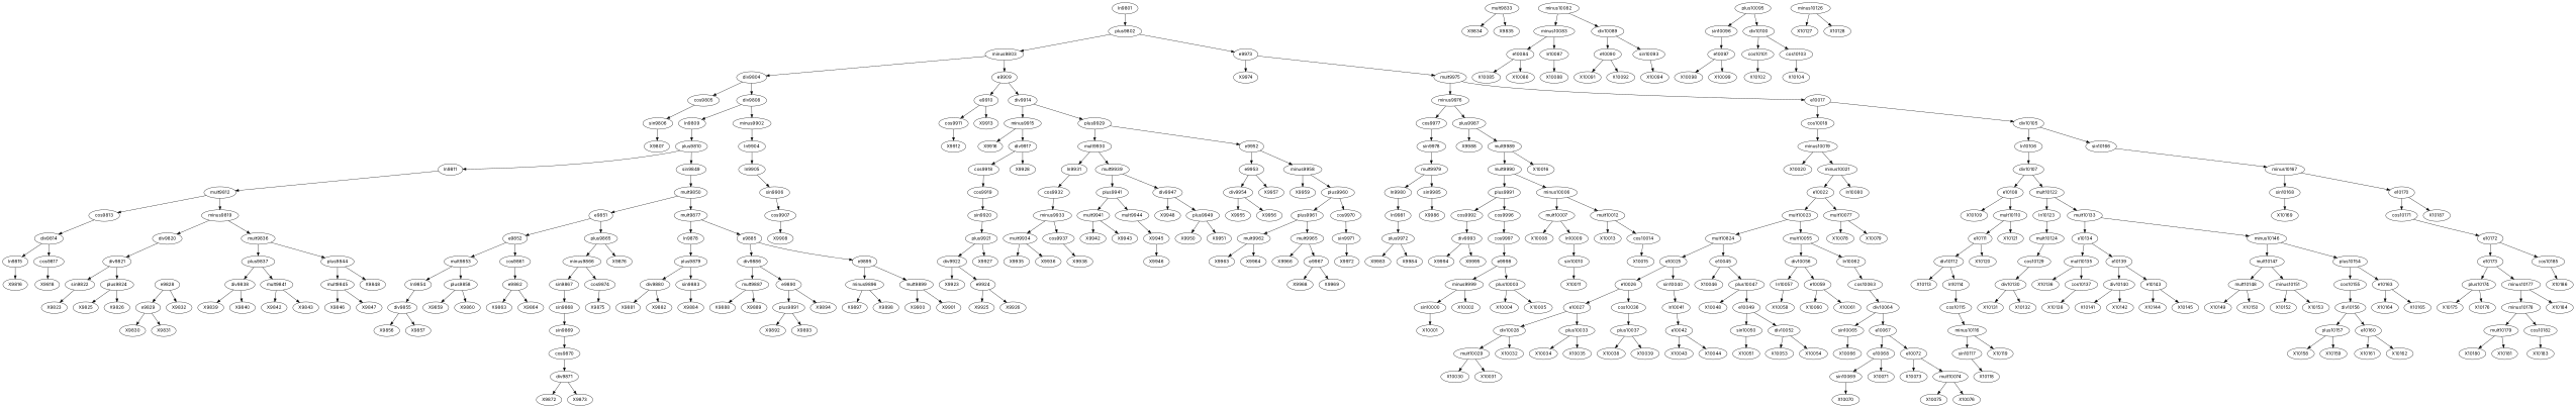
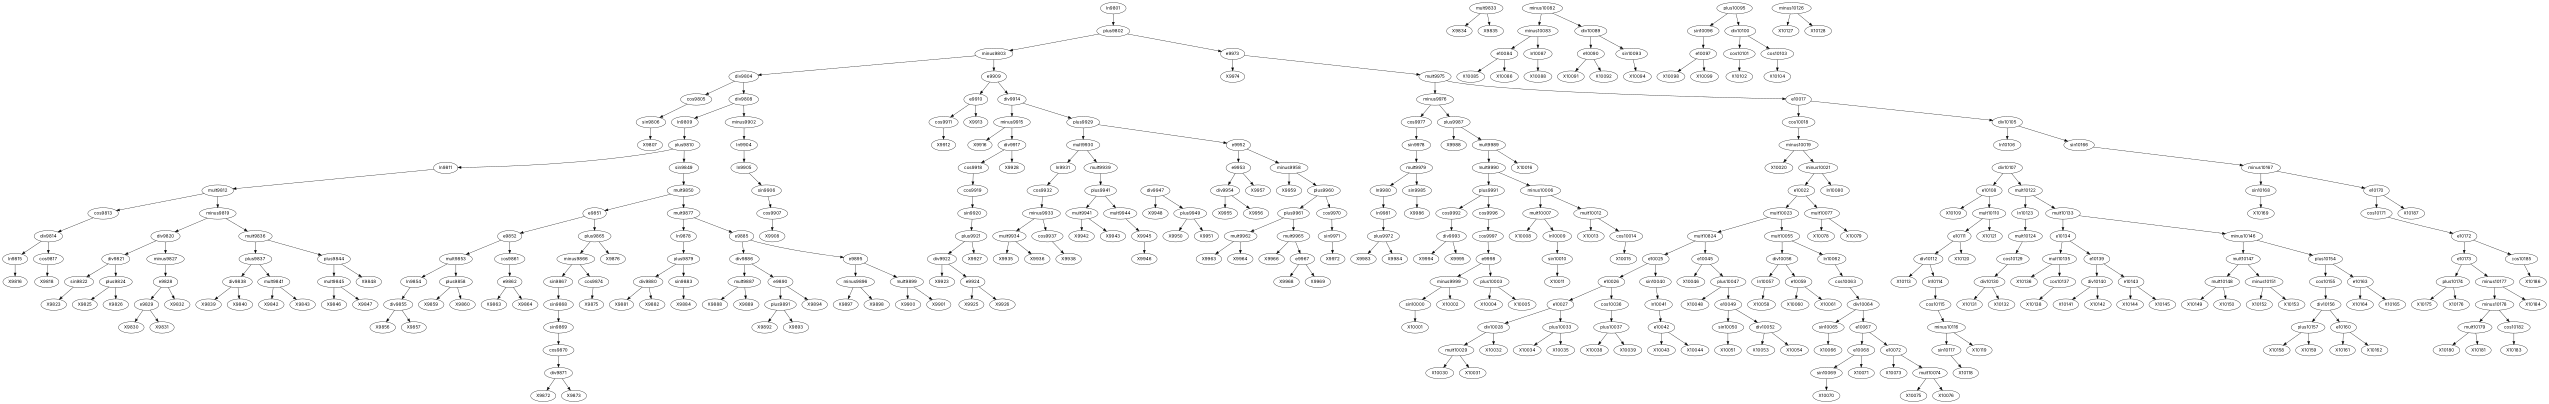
  digraph {
    fontname=Inter
    node [fontname=Inter]
    edge [fontname=Inter]
    sin9806
    X9807
    cos9805
    div9804
    div9808
    ln9809
    minus9902
    ln9815
    X9816
    div9814
    cos9817
    X9818
    cos9813
    mult9812
    minus9819
    div9820
    mult9836
    sin9822
    X9823
    div9821
    plus9824
    X9825
    X9826
+   minus9827
    e9828
    e9829
    X9830
    X9831
    X9832
    mult9833
    X9834
    X9835
    plus9837
    plus9844
    div9838
    X9839
    X9840
    mult9841
    X9842
    X9843
    mult9845
    X9848
    X9846
    X9847
    ln9811
    plus9810
    sin9849
    mult9850
    div9855
    X9856
    X9857
    ln9854
    mult9853
    plus9858
    X9859
    X9860
    e9852
    cos9861
    e9862
    X9863
    X9864
    e9851
    plus9865
    minus9866
    X9876
    div9871
    X9872
    X9873
    cos9870
    sin9869
    sin9868
    sin9867
    cos9874
    X9875
    mult9877
    ln9878
    e9885
    div9880
    X9881
    X9882
    plus9879
    sin9883
    X9884
    div9886
    e9895
    mult9887
    X9888
    X9889
    e9890
    plus9891
    X9894
    X9892
    X9893
    minus9896
    mult9899
    X9897
    X9898
    X9900
    X9901
    ln9904
    ln9905
    cos9907
    X9908
    sin9906
    minus9803
    e9909
    e9910
    div9914
    cos9911
    X9912
    X9913
    minus9915
    plus9929
    X9916
    div9917
    cos9918
    X9928
    div9922
    X9923
    e9924
    X9925
    X9926
    plus9921
    X9927
    sin9920
    cos9919
    mult9930
    e9952
    mult9934
    X9935
    X9936
    minus9933
    cos9937
    X9938
    cos9932
    ln9931
    mult9939
    n138 [label=plus9941]
    div9947
    mult9941
    X9942
    X9943
    mult9944
    X9945
    X9946
    X9948
    plus9949
    X9950
    X9951
    e9953
    minus9958
    div9954
    X9955
    X9956
    X9957
    X9959
    plus9960
    plus9961
    cos9970
    mult9962
    X9963
    X9964
    mult9965
    X9966
    e9967
    X9968
    X9969
    sin9971
    X9972
    plus9802
    e9973
    X9974
    mult9975
    minus9976
    e10017
    n176 [label=plus9972]
    X9983
    X9984
    ln9981
    ln9980
    mult9979
    sin9985
    X9986
    sin9978
    cos9977
    plus9987
    X9988
    mult9989
    mult9990
    X10016
    div9993
    X9994
    X9995
    cos9992
    plus9991
    cos9996
    cos9997
    sin10000
    X10001
    minus9999
    X10002
    e9998
    plus10003
    X10004
    X10005
    minus10006
    mult10007
    mult10012
    X10008
    ln10009
    sin10010
    X10011
    X10013
    cos10014
    X10015
    cos10018
    div10105
    minus10019
    X10020
    minus10021
    e10022
    ln10080
    mult10029
    X10030
    X10031
    div10028
    X10032
    e10027
    plus10033
    X10034
    X10035
    e10026
    cos10036
    plus10037
    X10038
    X10039
    e10025
    sin10040
    ln10041
    e10042
    X10043
    X10044
    n243 [label=mult10824]
    e10045
    X10046
    plus10047
    X10048
    e10049
    sin10050
    div10052
    X10051
    X10053
    X10054
    mult10023
    mult10055
    div10056
    ln10062
    ln10057
    X10058
    e10059
    X10060
    X10061
    cos10063
    sin10065
    X10066
    div10064
    e10067
    e10068
    e10072
    sin10069
    X10070
    X10071
    X10073
    mult10074
    X10075
    X10076
    mult10077
    X10078
    X10079
    e10084
    X10085
    X10086
    minus10083
    ln10087
    X10088
    minus10082
    div10089
    e10090
    sin10093
    X10091
    X10092
    X10094
    plus10095
    sin10096
    div10100
    e10097
    X10098
    X10099
    cos10101
    cos10103
    X10102
    X10104
    ln10106
    sin10166
    e10108
    X10109
    mult10110
    e10111
    X10121
    div10112
    X10113
    ln10114
    cos10115
    sin10117
    X10118
    minus10116
    X10119
    X10120
    div10107
    mult10122
    ln10123
    mult10133
    minus10126
    X10127
    X10128
    mult10124
    cos10129
    div10130
    X10131
    X10132
    e10134
    minus10146
    mult10135
    X10136
    cos10137
    X10138
    e10139
    div10140
    e10143
    X10141
    X10142
    X10144
    X10145
    mult10147
    plus10154
    mult10148
    X10149
    X10150
    minus10151
    X10152
    X10153
    cos10155
    e10163
    plus10157
    X10158
    X10159
    div10156
    e10160
    X10161
    X10162
    X10164
    X10165
    minus10167
    sin10168
    X10169
    e10170
    cos10171
    X10187
    plus10174
    X10175
    X10176
    e10173
    minus10177
    minus10178
    X10184
    mult10179
    X10180
    X10181
    cos10182
    X10183
    e10172
    cos10185
    X10186
    ln9801
    sin9806 -> X9807
    cos9805 -> sin9806
    div9804 -> cos9805
    div9804 -> div9808
    div9808 -> ln9809
    div9808 -> minus9902
    ln9809 -> plus9810
    minus9902 -> ln9904
    ln9815 -> X9816
    div9814 -> ln9815
    div9814 -> cos9817
    cos9817 -> X9818
    cos9813 -> div9814
    mult9812 -> cos9813
    mult9812 -> minus9819
    minus9819 -> div9820
    minus9819 -> mult9836
    div9820 -> div9821
+   div9820 -> minus9827
    mult9836 -> plus9837
    mult9836 -> plus9844
    sin9822 -> X9823
    div9821 -> sin9822
    div9821 -> plus9824
    plus9824 -> X9825
    plus9824 -> X9826
+   minus9827 -> e9828
    e9828 -> e9829
    e9828 -> X9832
    e9829 -> X9830
    e9829 -> X9831
    mult9833 -> X9834
    mult9833 -> X9835
    plus9837 -> div9838
    plus9837 -> mult9841
    plus9844 -> mult9845
    plus9844 -> X9848
    div9838 -> X9839
    div9838 -> X9840
    mult9841 -> X9842
    mult9841 -> X9843
    mult9845 -> X9846
    mult9845 -> X9847
    ln9811 -> mult9812
    plus9810 -> ln9811
    plus9810 -> sin9849
    sin9849 -> mult9850
    mult9850 -> e9851
    mult9850 -> mult9877
    div9855 -> X9856
    div9855 -> X9857
    ln9854 -> div9855
    mult9853 -> ln9854
    mult9853 -> plus9858
    plus9858 -> X9859
    plus9858 -> X9860
    e9852 -> mult9853
    e9852 -> cos9861
    cos9861 -> e9862
    e9862 -> X9863
    e9862 -> X9864
    e9851 -> e9852
    e9851 -> plus9865
    plus9865 -> minus9866
    plus9865 -> X9876
    minus9866 -> sin9867
    minus9866 -> cos9874
    div9871 -> X9872
    div9871 -> X9873
    cos9870 -> div9871
    sin9869 -> cos9870
    sin9868 -> sin9869
    sin9867 -> sin9868
    cos9874 -> X9875
    mult9877 -> ln9878
    mult9877 -> e9885
    ln9878 -> plus9879
    e9885 -> div9886
    e9885 -> e9895
    div9880 -> X9881
    div9880 -> X9882
    plus9879 -> div9880
    plus9879 -> sin9883
    sin9883 -> X9884
    div9886 -> mult9887
    div9886 -> e9890
    e9895 -> minus9896
    e9895 -> mult9899
    mult9887 -> X9888
    mult9887 -> X9889
    e9890 -> plus9891
    e9890 -> X9894
    plus9891 -> X9892
    plus9891 -> X9893
    minus9896 -> X9897
    minus9896 -> X9898
    mult9899 -> X9900
    mult9899 -> X9901
    ln9904 -> ln9905
    ln9905 -> sin9906
    cos9907 -> X9908
    sin9906 -> cos9907
    minus9803 -> div9804
    minus9803 -> e9909
    e9909 -> e9910
    e9909 -> div9914
    e9910 -> cos9911
    e9910 -> X9913
    div9914 -> minus9915
    div9914 -> plus9929
    cos9911 -> X9912
    minus9915 -> X9916
    minus9915 -> div9917
    plus9929 -> mult9930
    plus9929 -> e9952
    div9917 -> cos9918
    div9917 -> X9928
    cos9918 -> cos9919
    div9922 -> X9923
    div9922 -> e9924
    e9924 -> X9925
    e9924 -> X9926
    plus9921 -> div9922
    plus9921 -> X9927
    sin9920 -> plus9921
    cos9919 -> sin9920
    mult9930 -> ln9931
    mult9930 -> mult9939
    e9952 -> e9953
    e9952 -> minus9958
    mult9934 -> X9935
    mult9934 -> X9936
    minus9933 -> mult9934
    minus9933 -> cos9937
    cos9937 -> X9938
    cos9932 -> minus9933
    ln9931 -> cos9932
    mult9939 -> n138
-   mult9939 -> div9947
    n138 -> mult9941
    n138 -> mult9944
    div9947 -> X9948
    div9947 -> plus9949
    mult9941 -> X9942
    mult9941 -> X9943
    mult9944 -> X9945
    X9945 -> X9946
    plus9949 -> X9950
    plus9949 -> X9951
    e9953 -> div9954
    e9953 -> X9957
    minus9958 -> X9959
    minus9958 -> plus9960
    div9954 -> X9955
    div9954 -> X9956
    plus9960 -> plus9961
    plus9960 -> cos9970
    plus9961 -> mult9962
    plus9961 -> mult9965
    cos9970 -> sin9971
    mult9962 -> X9963
    mult9962 -> X9964
    mult9965 -> X9966
    mult9965 -> e9967
    e9967 -> X9968
    e9967 -> X9969
    sin9971 -> X9972
    plus9802 -> minus9803
    plus9802 -> e9973
    e9973 -> X9974
    e9973 -> mult9975
    mult9975 -> minus9976
    mult9975 -> e10017
    minus9976 -> cos9977
    minus9976 -> plus9987
    e10017 -> cos10018
    e10017 -> div10105
    n176 -> X9983
    n176 -> X9984
    ln9981 -> n176
    ln9980 -> ln9981
    mult9979 -> ln9980
    mult9979 -> sin9985
    sin9985 -> X9986
    sin9978 -> mult9979
    cos9977 -> sin9978
    plus9987 -> X9988
    plus9987 -> mult9989
    mult9989 -> mult9990
    mult9989 -> X10016
    mult9990 -> plus9991
    mult9990 -> minus10006
    div9993 -> X9994
    div9993 -> X9995
    cos9992 -> div9993
    plus9991 -> cos9992
    plus9991 -> cos9996
    cos9996 -> cos9997
    cos9997 -> e9998
    sin10000 -> X10001
    minus9999 -> sin10000
    minus9999 -> X10002
    e9998 -> minus9999
    e9998 -> plus10003
    plus10003 -> X10004
    plus10003 -> X10005
    minus10006 -> mult10007
    minus10006 -> mult10012
    mult10007 -> X10008
    mult10007 -> ln10009
    mult10012 -> X10013
    mult10012 -> cos10014
    ln10009 -> sin10010
    sin10010 -> X10011
    cos10014 -> X10015
    cos10018 -> minus10019
    div10105 -> ln10106
    div10105 -> sin10166
    minus10019 -> X10020
    minus10019 -> minus10021
    minus10021 -> e10022
    minus10021 -> ln10080
    e10022 -> mult10023
    e10022 -> mult10077
    mult10029 -> X10030
    mult10029 -> X10031
    div10028 -> mult10029
    div10028 -> X10032
    e10027 -> div10028
    e10027 -> plus10033
    plus10033 -> X10034
    plus10033 -> X10035
    e10026 -> e10027
    e10026 -> cos10036
    cos10036 -> plus10037
    plus10037 -> X10038
    plus10037 -> X10039
    e10025 -> e10026
    e10025 -> sin10040
    sin10040 -> ln10041
    ln10041 -> e10042
    e10042 -> X10043
    e10042 -> X10044
    n243 -> e10025
    n243 -> e10045
    e10045 -> X10046
    e10045 -> plus10047
    plus10047 -> X10048
    plus10047 -> e10049
    e10049 -> sin10050
    e10049 -> div10052
    sin10050 -> X10051
    div10052 -> X10053
    div10052 -> X10054
    mult10023 -> n243
    mult10023 -> mult10055
    mult10055 -> div10056
    mult10055 -> ln10062
    div10056 -> ln10057
    div10056 -> e10059
    ln10062 -> cos10063
    ln10057 -> X10058
    e10059 -> X10060
    e10059 -> X10061
    cos10063 -> div10064
    sin10065 -> X10066
    div10064 -> sin10065
    div10064 -> e10067
    e10067 -> e10068
    e10067 -> e10072
    e10068 -> sin10069
    e10068 -> X10071
    e10072 -> X10073
    e10072 -> mult10074
    sin10069 -> X10070
    mult10074 -> X10075
    mult10074 -> X10076
    mult10077 -> X10078
    mult10077 -> X10079
    e10084 -> X10085
    e10084 -> X10086
    minus10083 -> e10084
    minus10083 -> ln10087
    ln10087 -> X10088
    minus10082 -> minus10083
    minus10082 -> div10089
    div10089 -> e10090
    div10089 -> sin10093
    e10090 -> X10091
    e10090 -> X10092
    sin10093 -> X10094
    plus10095 -> sin10096
    plus10095 -> div10100
    sin10096 -> e10097
    div10100 -> cos10101
    div10100 -> cos10103
    e10097 -> X10098
    e10097 -> X10099
    cos10101 -> X10102
    cos10103 -> X10104
-   ln10106 -> div10107
    sin10166 -> minus10167
    e10108 -> X10109
    e10108 -> mult10110
    mult10110 -> e10111
    mult10110 -> X10121
    e10111 -> div10112
    e10111 -> X10120
    div10112 -> X10113
    div10112 -> ln10114
    ln10114 -> cos10115
    cos10115 -> minus10116
    sin10117 -> X10118
    minus10116 -> sin10117
    minus10116 -> X10119
    div10107 -> e10108
    div10107 -> mult10122
    mult10122 -> ln10123
    mult10122 -> mult10133
    ln10123 -> mult10124
    mult10133 -> e10134
    mult10133 -> minus10146
    minus10126 -> X10127
    minus10126 -> X10128
    mult10124 -> cos10129
    cos10129 -> div10130
    div10130 -> X10131
    div10130 -> X10132
    e10134 -> mult10135
    e10134 -> e10139
    minus10146 -> mult10147
    minus10146 -> plus10154
    mult10135 -> X10136
    mult10135 -> cos10137
    cos10137 -> X10138
    e10139 -> div10140
    e10139 -> e10143
    div10140 -> X10141
    div10140 -> X10142
    e10143 -> X10144
    e10143 -> X10145
    mult10147 -> mult10148
    mult10147 -> minus10151
    plus10154 -> cos10155
    plus10154 -> e10163
    mult10148 -> X10149
    mult10148 -> X10150
    minus10151 -> X10152
    minus10151 -> X10153
    cos10155 -> div10156
    e10163 -> X10164
    e10163 -> X10165
    plus10157 -> X10158
    plus10157 -> X10159
    div10156 -> plus10157
    div10156 -> e10160
    e10160 -> X10161
    e10160 -> X10162
    minus10167 -> sin10168
    minus10167 -> e10170
    sin10168 -> X10169
    e10170 -> cos10171
    e10170 -> X10187
    cos10171 -> e10172
    plus10174 -> X10175
    plus10174 -> X10176
    e10173 -> plus10174
    e10173 -> minus10177
    minus10177 -> minus10178
    minus10177 -> X10184
    minus10178 -> mult10179
    minus10178 -> cos10182
    mult10179 -> X10180
    mult10179 -> X10181
    cos10182 -> X10183
    e10172 -> e10173
    e10172 -> cos10185
    cos10185 -> X10186
    ln9801 -> plus9802
  }
